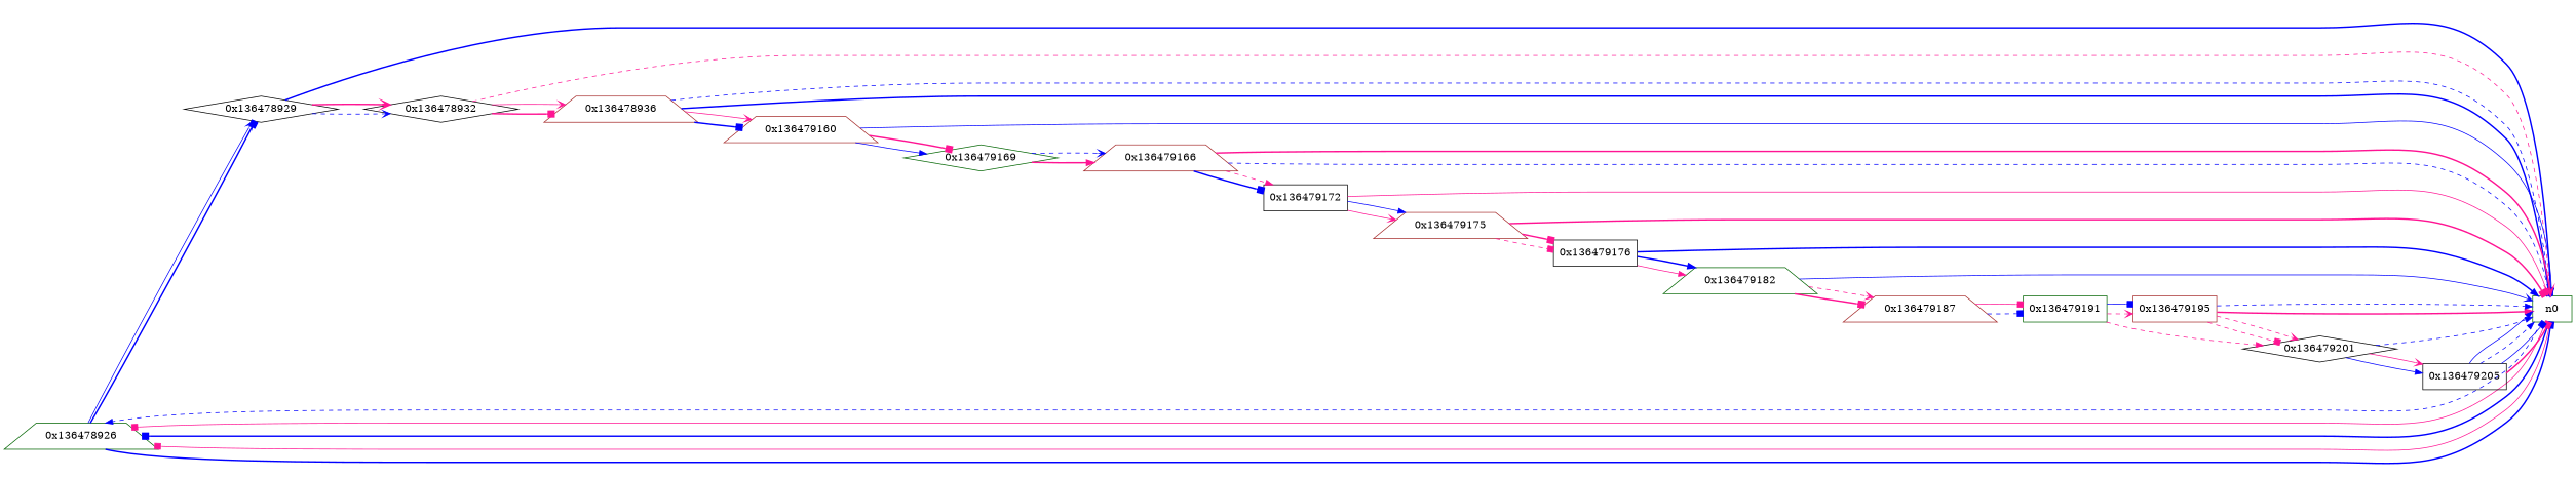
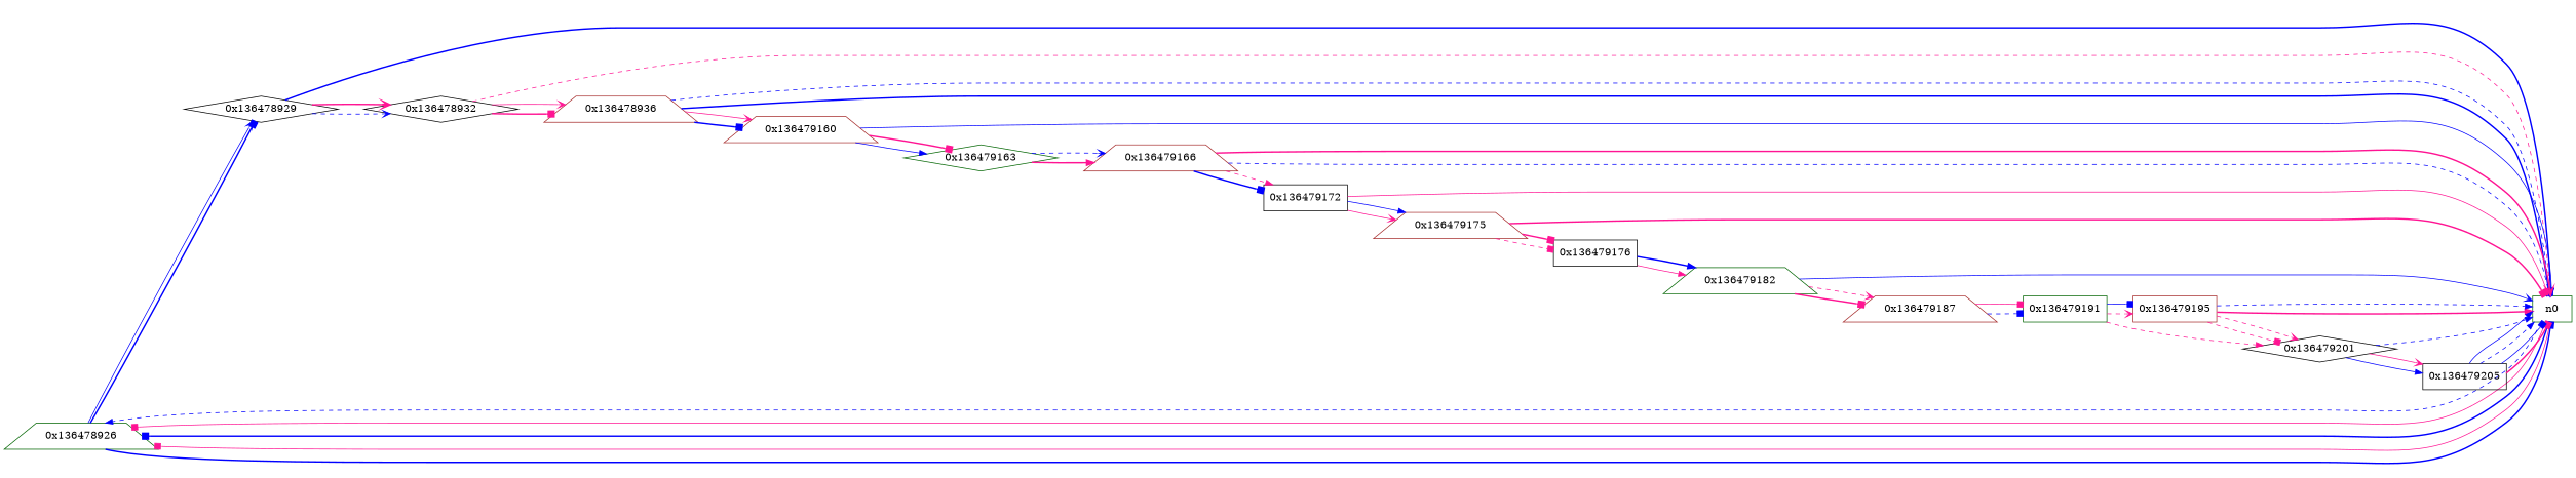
  digraph {
    rankdir=LR
    node [color=black shape=trapezium]
    edge [arrowhead=box color=blue style=bold]
    n1 [color=darkgreen label="0x136478926"]
    n2 [label="0x136478929" shape=diamond]
    n0 [color=darkgreen shape=box]
    n3 [label="0x136478932" shape=diamond]
    n4 [color=brown label="0x136478936"]
    n5 [color=brown label="0x136479160"]
-   n6 [color=darkgreen label="0x136479169" shape=diamond]
+   n6 [color=darkgreen label="0x136479163" shape=diamond]
    n7 [color=brown label="0x136479166"]
    n8 [label="0x136479172" shape=box]
    n9 [color=brown label="0x136479175"]
    n10 [label="0x136479176" shape=box]
    n11 [color=darkgreen label="0x136479182"]
    n12 [color=brown label="0x136479187"]
    n13 [color=darkgreen label="0x136479191" shape=box]
    n14 [color=brown label="0x136479195" shape=box]
    n15 [label="0x136479201" shape=diamond]
    n16 [label="0x136479205" shape=box]
    n1 -> n2
    n1 -> n2 [arrowhead=vee style=solid]
    n1 -> n0
    n2 -> n0 [arrowhead=normal]
    n2 -> n3 [arrowhead=vee style=dashed]
    n2 -> n3 [arrowhead=vee color=deeppink]
    n0 -> n1 [color=deeppink style=solid]
    n0 -> n1
    n0 -> n1 [color=deeppink style=solid]
    n0 -> n1 [arrowhead=normal style=dashed]
    n3 -> n0 [arrowhead=vee color=deeppink style=dashed]
    n3 -> n4 [color=deeppink]
    n3 -> n4 [arrowhead=vee color=deeppink style=solid]
    n4 -> n0 [arrowhead=normal]
    n4 -> n0 [style=dashed]
    n4 -> n5
    n4 -> n5 [arrowhead=vee color=deeppink style=solid]
    n5 -> n0 [arrowhead=normal style=solid]
    n5 -> n6 [arrowhead=normal style=solid]
    n5 -> n6 [color=deeppink]
    n6 -> n7 [arrowhead=normal color=deeppink]
    n6 -> n7 [arrowhead=vee style=dashed]
    n7 -> n0 [style=dashed]
    n7 -> n0 [arrowhead=vee color=deeppink]
    n7 -> n8
    n7 -> n8 [arrowhead=normal color=deeppink style=dashed]
    n8 -> n0 [arrowhead=normal color=deeppink style=solid]
    n8 -> n9 [arrowhead=vee color=deeppink style=solid]
    n8 -> n9 [arrowhead=normal style=solid]
    n9 -> n0 [color=deeppink]
    n9 -> n10 [color=deeppink style=dashed]
    n9 -> n10 [color=deeppink]
-   n10 -> n0 [arrowhead=normal]
    n10 -> n11 [arrowhead=normal color=deeppink style=solid]
    n10 -> n11 [arrowhead=normal]
    n11 -> n0 [arrowhead=vee style=solid]
    n11 -> n12 [color=deeppink]
    n11 -> n12 [arrowhead=vee color=deeppink style=dashed]
    n12 -> n13 [style=dashed]
    n12 -> n13 [color=deeppink style=solid]
    n13 -> n14 [arrowhead=vee color=deeppink style=dashed]
    n13 -> n14 [style=solid]
    n13 -> n15 [arrowhead=normal color=deeppink style=dashed]
    n14 -> n0 [arrowhead=normal color=deeppink]
    n14 -> n0 [arrowhead=normal style=dashed]
    n14 -> n15 [color=deeppink style=dashed]
    n14 -> n15 [arrowhead=vee color=deeppink style=dashed]
    n15 -> n0 [arrowhead=normal style=dashed]
    n15 -> n16 [arrowhead=normal style=solid]
    n15 -> n16 [arrowhead=vee color=deeppink style=solid]
    n16 -> n0 [color=deeppink]
    n16 -> n0 [style=solid]
    n16 -> n0 [arrowhead=normal style=dashed]
    n16 -> n0 [arrowhead=normal style=solid]
  }
